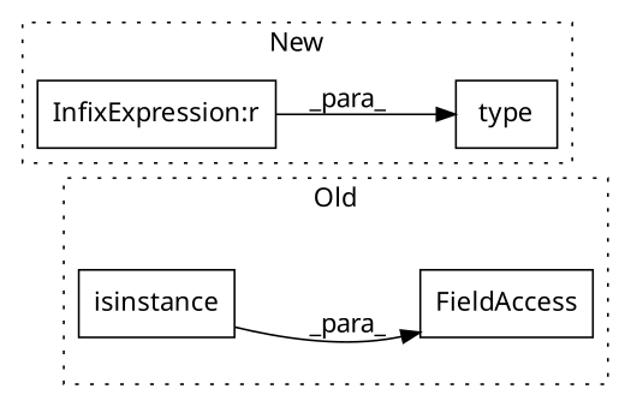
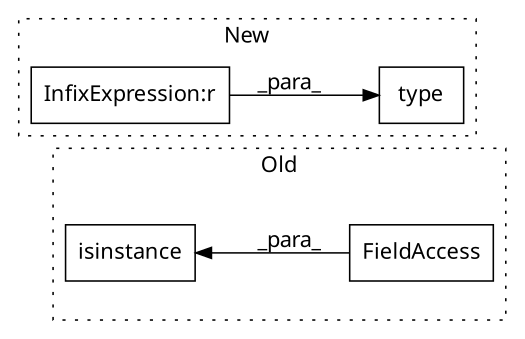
  digraph {
    fontname="Noto Sans"
    rankdir=LR
    node [a=32 fontname="Noto Sans" l=4 shape=box]
    edge [fontname="Noto Sans"]
    n1 [l="11,1" label=isinstance s="3635,3656"]
    n2 [a=22 label=FieldAccess s=3652]
    n3 [l="5,1" label=type s="3464,3474"]
    n4 [a=27 label="InfixExpression:r" s=3475]
    subgraph cluster_1 {
      label=Old
      style=dotted
      n1
      n2
    }
    subgraph cluster_2 {
      label=New
      style=dotted
      n3
      n4
    }
-   n1 -> n2 [label=_para_]
+   n2 -> n1 [label=_para_]
    n4 -> n3 [label=_para_]
  }
